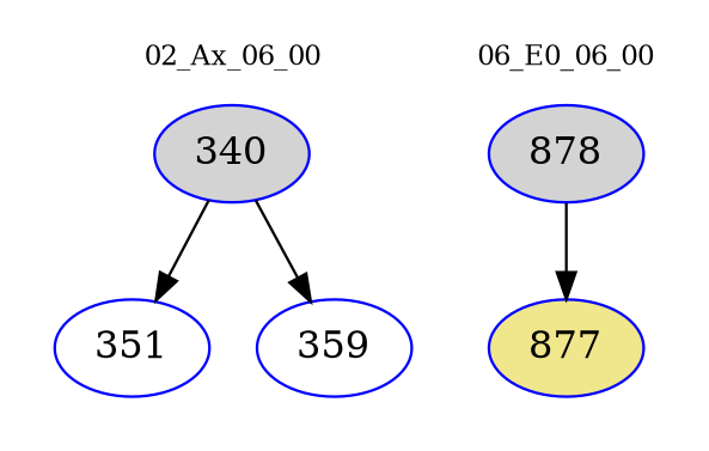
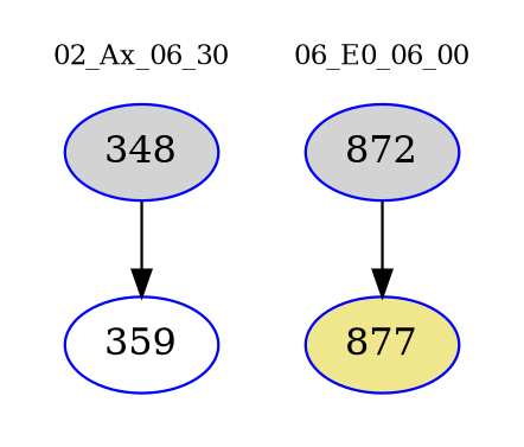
  digraph {
    node [color=blue fillcolor=lightgrey style=filled]
    edge [color=black style=solid]
-   n1 [label=340]
-   n2 [fillcolor=white label=351]
+   n1 [label=348]
    n3 [fillcolor=white label=359]
-   n4 [label=878]
+   n4 [label=872]
    n5 [fillcolor=khaki label=877]
    subgraph cluster_1 {
      color=white
      fontsize=10
-     label="02_Ax_06_00"
+     label="02_Ax_06_30"
      n1
-     n2
      n3
    }
    subgraph cluster_2 {
      color=white
      fontsize=10
      label="06_E0_06_00"
      n4
      n5
    }
-   n1 -> n2
    n1 -> n3
    n4 -> n5
  }
